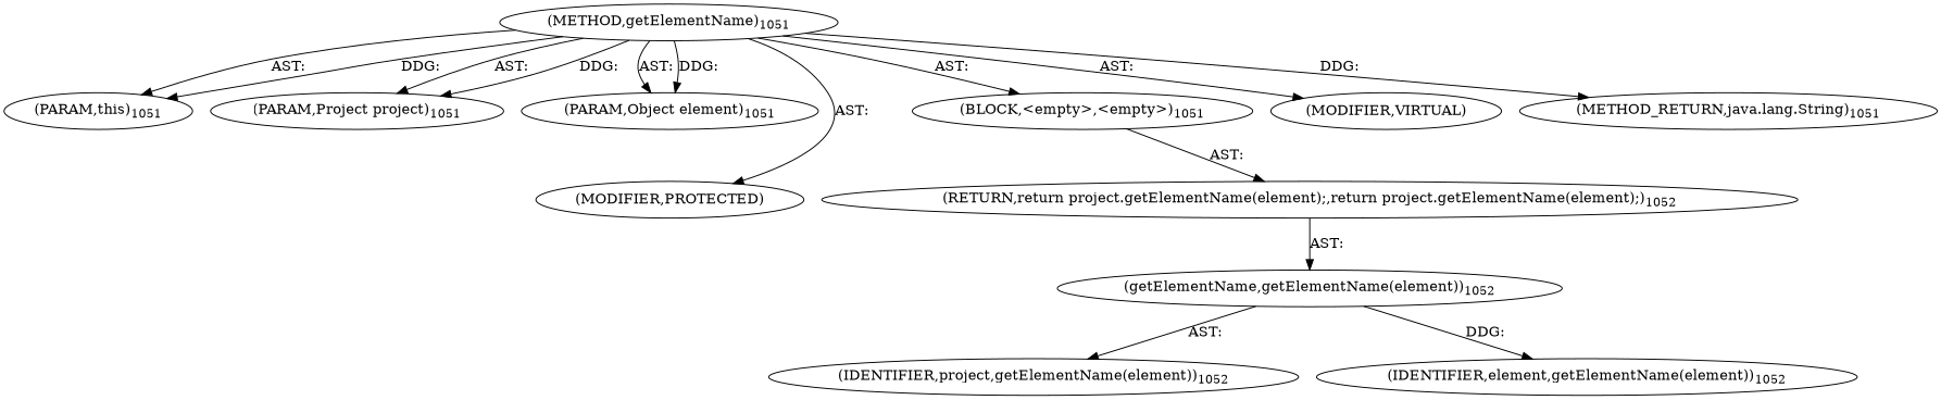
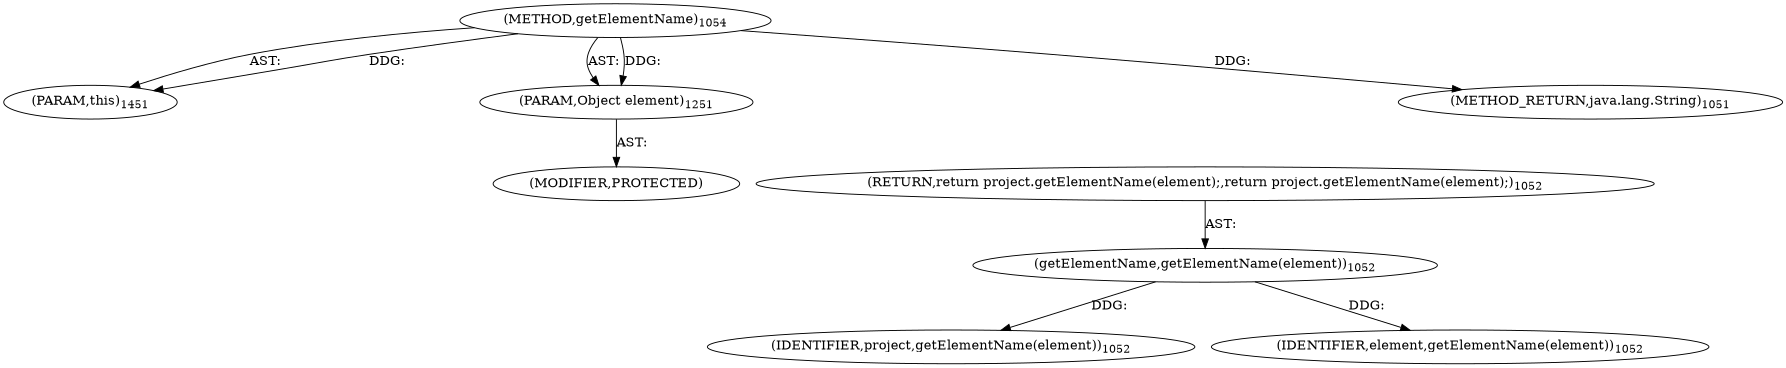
  digraph {
-   n1 [label=<(METHOD,getElementName)<SUB>1051</SUB>>]
-   n2 [label=<(PARAM,this)<SUB>1051</SUB>>]
-   n3 [label=<(PARAM,Project project)<SUB>1051</SUB>>]
-   n4 [label=<(PARAM,Object element)<SUB>1051</SUB>>]
-   n5 [label=<(BLOCK,&lt;empty&gt;,&lt;empty&gt;)<SUB>1051</SUB>>]
+   n1 [label=<(METHOD,getElementName)<SUB>1054</SUB>>]
+   n2 [label=<(PARAM,this)<SUB>1451</SUB>>]
+   n4 [label=<(PARAM,Object element)<SUB>1251</SUB>>]
    n6 [label=<(MODIFIER,PROTECTED)>]
-   n7 [label=<(MODIFIER,VIRTUAL)>]
    n8 [label=<(METHOD_RETURN,java.lang.String)<SUB>1051</SUB>>]
    n9 [label=<(RETURN,return project.getElementName(element);,return project.getElementName(element);)<SUB>1052</SUB>>]
    n10 [label=<(getElementName,getElementName(element))<SUB>1052</SUB>>]
    n11 [label=<(IDENTIFIER,project,getElementName(element))<SUB>1052</SUB>>]
    n12 [label=<(IDENTIFIER,element,getElementName(element))<SUB>1052</SUB>>]
    n1 -> n2 [label="AST: "]
    n1 -> n2 [label="DDG: "]
-   n1 -> n3 [label="AST: "]
-   n1 -> n3 [label="DDG: "]
    n1 -> n4 [label="AST: "]
    n1 -> n4 [label="DDG: "]
-   n1 -> n5 [label="AST: "]
-   n1 -> n6 [label="AST: "]
-   n1 -> n7 [label="AST: "]
+   n4 -> n6 [label="AST: "]
    n1 -> n8 [label="DDG: "]
-   n5 -> n9 [label="AST: "]
    n9 -> n10 [label="AST: "]
-   n10 -> n11 [label="AST: "]
+   n10 -> n11 [label="DDG: "]
    n10 -> n12 [label="DDG: "]
  }
